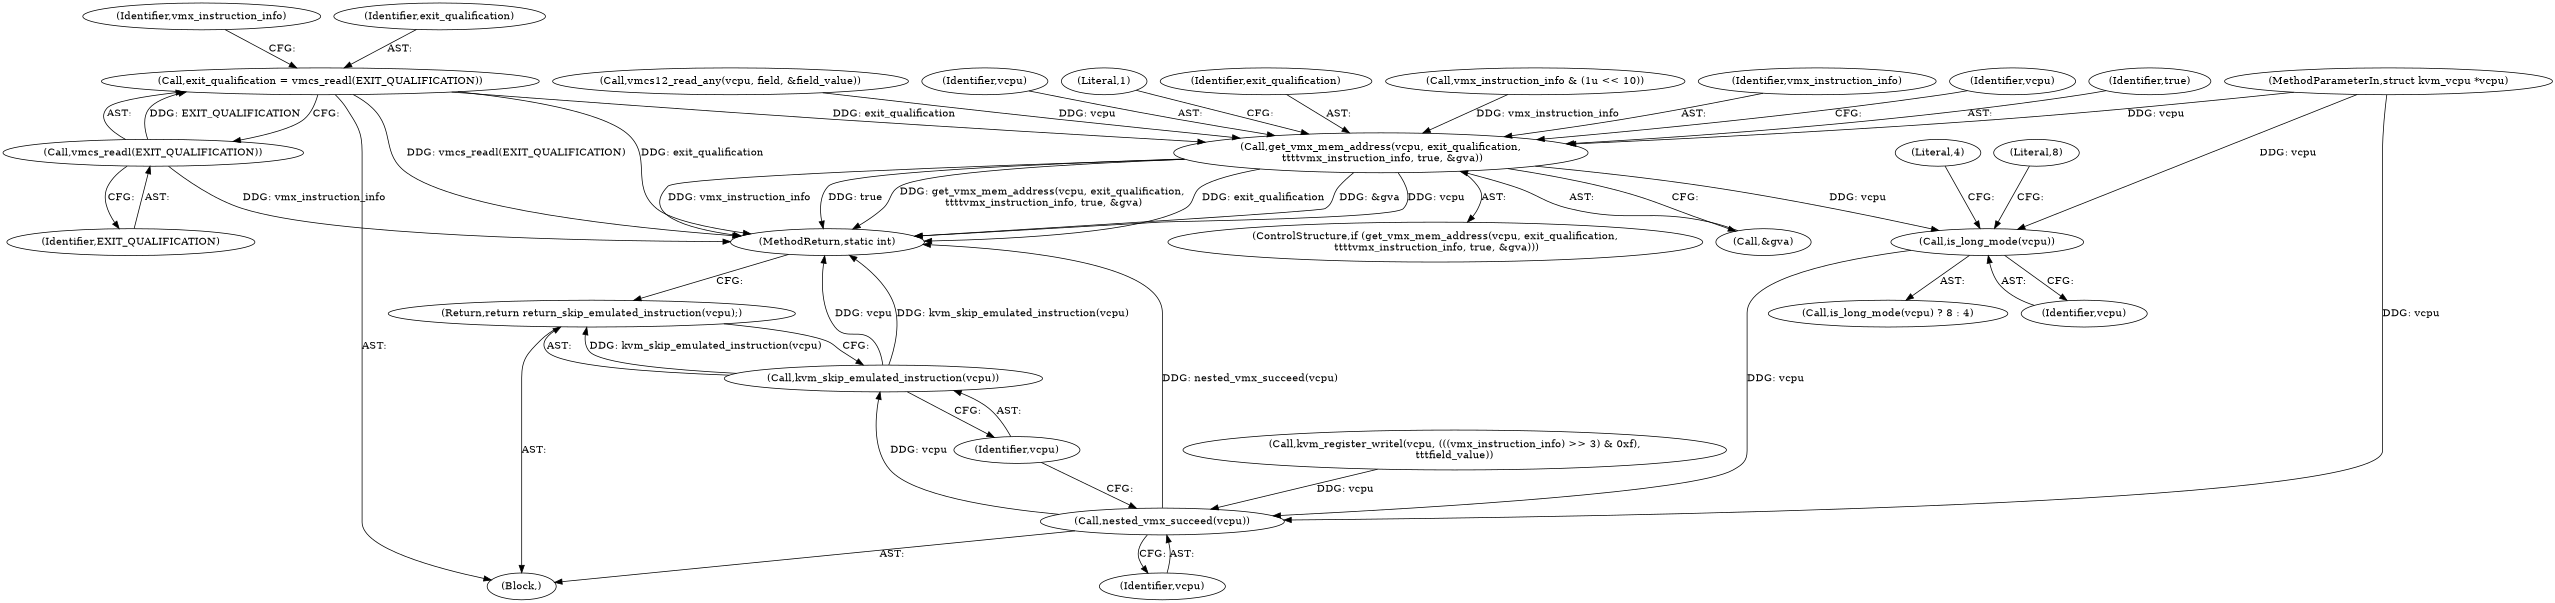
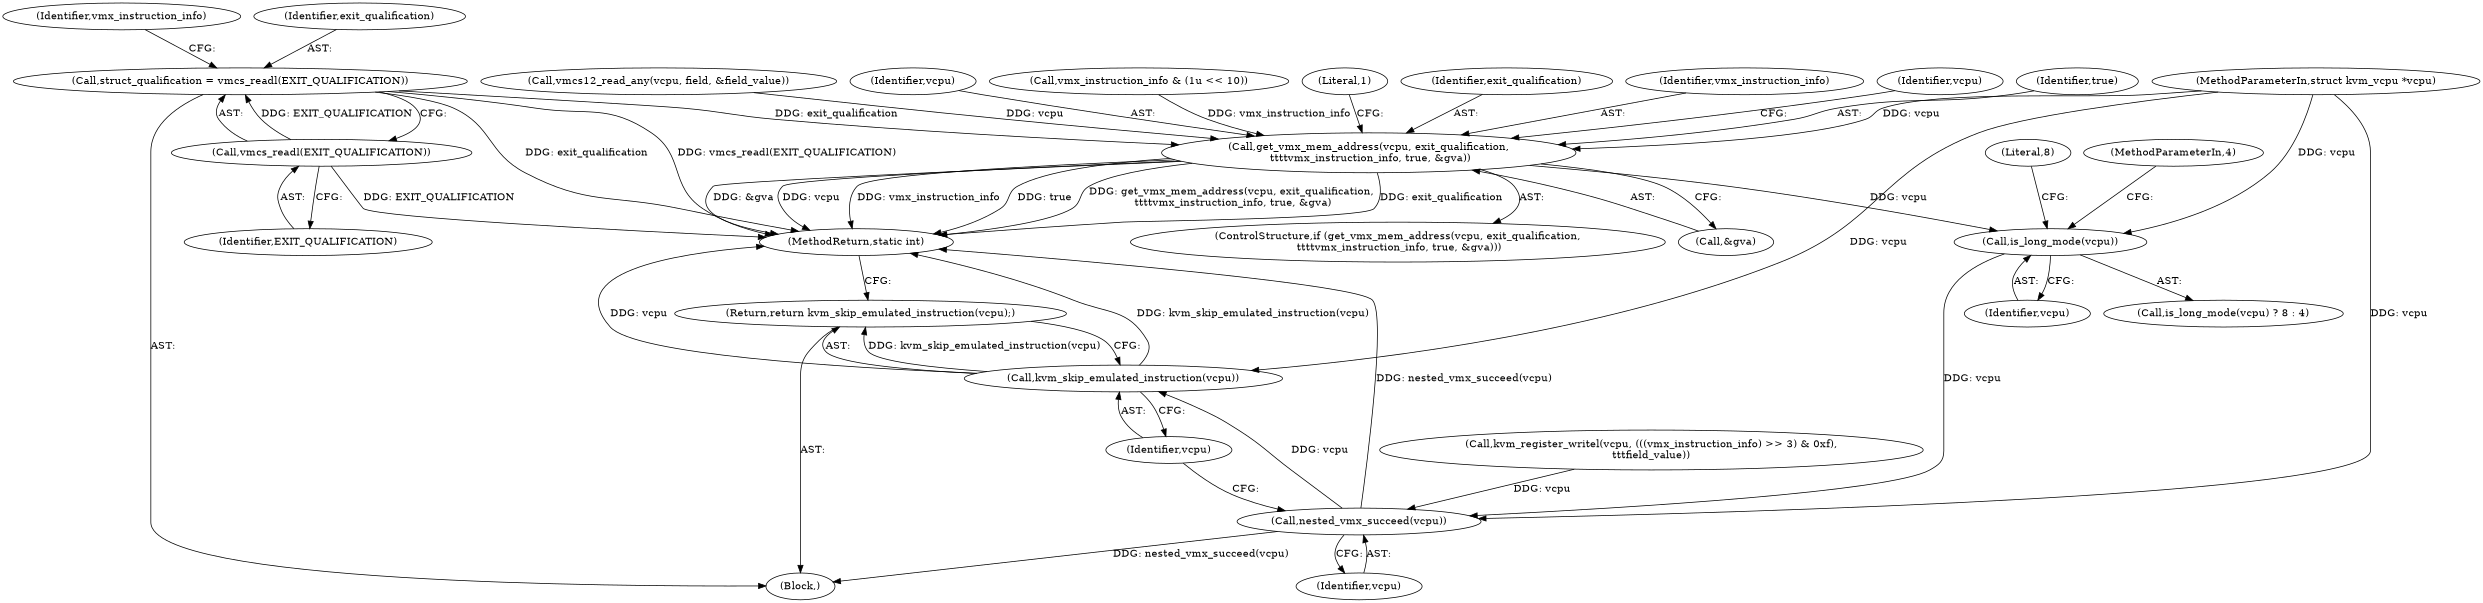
  digraph {
-   n1 [label="(Call,exit_qualification = vmcs_readl(EXIT_QUALIFICATION))"]
+   n1 [label="(Call,struct_qualification = vmcs_readl(EXIT_QUALIFICATION))"]
    n2 [label="(Call,vmcs_readl(EXIT_QUALIFICATION))"]
    n3 [label="(Call,get_vmx_mem_address(vcpu, exit_qualification,\n \t\t\t\tvmx_instruction_info, true, &gva))"]
    n4 [label="(MethodReturn,static int)"]
    n5 [label="(Block,)"]
    n6 [label="(Identifier,EXIT_QUALIFICATION)"]
    n7 [label="(Call,is_long_mode(vcpu))"]
    n8 [label="(ControlStructure,if (get_vmx_mem_address(vcpu, exit_qualification,\n \t\t\t\tvmx_instruction_info, true, &gva)))"]
    n9 [label="(Call,&gva)"]
-   n10 [label="(Return,return return_skip_emulated_instruction(vcpu);)"]
+   n10 [label="(Return,return kvm_skip_emulated_instruction(vcpu);)"]
    n11 [label="(Call,nested_vmx_succeed(vcpu))"]
    n12 [label="(Call,is_long_mode(vcpu) ? 8 : 4)"]
    n13 [label="(Identifier,vcpu)"]
    n14 [label="(Call,kvm_skip_emulated_instruction(vcpu))"]
    n15 [label="(Identifier,vcpu)"]
    n16 [label="(Identifier,vcpu)"]
    n17 [label="(Literal,1)"]
    n18 [label="(Identifier,exit_qualification)"]
    n19 [label="(Call,vmx_instruction_info & (1u << 10))"]
    n20 [label="(Identifier,vmx_instruction_info)"]
    n21 [label="(MethodParameterIn,struct kvm_vcpu *vcpu)"]
    n22 [label="(Identifier,vmx_instruction_info)"]
    n23 [label="(Identifier,vcpu)"]
    n24 [label="(Identifier,exit_qualification)"]
    n25 [label="(Literal,8)"]
    n26 [label="(Identifier,true)"]
    n27 [label="(Call,kvm_register_writel(vcpu, (((vmx_instruction_info) >> 3) & 0xf),\n\t\t\tfield_value))"]
    n28 [label="(Call,vmcs12_read_any(vcpu, field, &field_value))"]
    n29 [label="(Identifier,vcpu)"]
-   n30 [label="(Literal,4)"]
+   n30 [label="(MethodParameterIn,4)"]
    n1 -> n2 [label="CFG: "]
    n1 -> n3 [label="DDG: exit_qualification"]
    n1 -> n4 [label="DDG: vmcs_readl(EXIT_QUALIFICATION)"]
    n1 -> n4 [label="DDG: exit_qualification"]
    n1 -> n5 [label="AST: "]
    n2 -> n1 [label="AST: "]
    n2 -> n1 [label="DDG: EXIT_QUALIFICATION"]
-   n2 -> n4 [label="DDG: vmx_instruction_info"]
+   n2 -> n4 [label="DDG: EXIT_QUALIFICATION"]
    n2 -> n6 [label="CFG: "]
    n3 -> n4 [label="DDG: vcpu"]
    n3 -> n4 [label="DDG: vmx_instruction_info"]
    n3 -> n4 [label="DDG: true"]
    n3 -> n4 [label="DDG: get_vmx_mem_address(vcpu, exit_qualification,\n \t\t\t\tvmx_instruction_info, true, &gva)"]
    n3 -> n4 [label="DDG: exit_qualification"]
    n3 -> n4 [label="DDG: &gva"]
    n3 -> n7 [label="DDG: vcpu"]
    n3 -> n8 [label="AST: "]
    n3 -> n9 [label="CFG: "]
    n4 -> n10 [label="CFG: "]
    n6 -> n2 [label="AST: "]
    n7 -> n11 [label="DDG: vcpu"]
    n7 -> n12 [label="AST: "]
    n7 -> n13 [label="CFG: "]
    n9 -> n3 [label="AST: "]
    n10 -> n5 [label="AST: "]
    n10 -> n14 [label="CFG: "]
    n11 -> n4 [label="DDG: nested_vmx_succeed(vcpu)"]
-   n11 -> n5 [label="AST: "]
+   n11 -> n5 [label="DDG: nested_vmx_succeed(vcpu)"]
    n11 -> n14 [label="DDG: vcpu"]
    n11 -> n15 [label="CFG: "]
    n13 -> n7 [label="AST: "]
    n14 -> n4 [label="DDG: vcpu"]
    n14 -> n4 [label="DDG: kvm_skip_emulated_instruction(vcpu)"]
    n14 -> n10 [label="AST: "]
    n14 -> n10 [label="DDG: kvm_skip_emulated_instruction(vcpu)"]
    n14 -> n16 [label="CFG: "]
    n15 -> n11 [label="AST: "]
    n16 -> n11 [label="CFG: "]
    n16 -> n14 [label="AST: "]
    n17 -> n3 [label="CFG: "]
    n18 -> n3 [label="AST: "]
    n19 -> n3 [label="DDG: vmx_instruction_info"]
    n20 -> n1 [label="CFG: "]
    n21 -> n3 [label="DDG: vcpu"]
    n21 -> n7 [label="DDG: vcpu"]
    n21 -> n11 [label="DDG: vcpu"]
+   n21 -> n14 [label="DDG: vcpu"]
    n22 -> n3 [label="AST: "]
    n23 -> n3 [label="CFG: "]
    n24 -> n1 [label="AST: "]
    n25 -> n7 [label="CFG: "]
    n26 -> n3 [label="AST: "]
    n27 -> n11 [label="DDG: vcpu"]
    n28 -> n3 [label="DDG: vcpu"]
    n29 -> n3 [label="AST: "]
    n30 -> n7 [label="CFG: "]
  }
